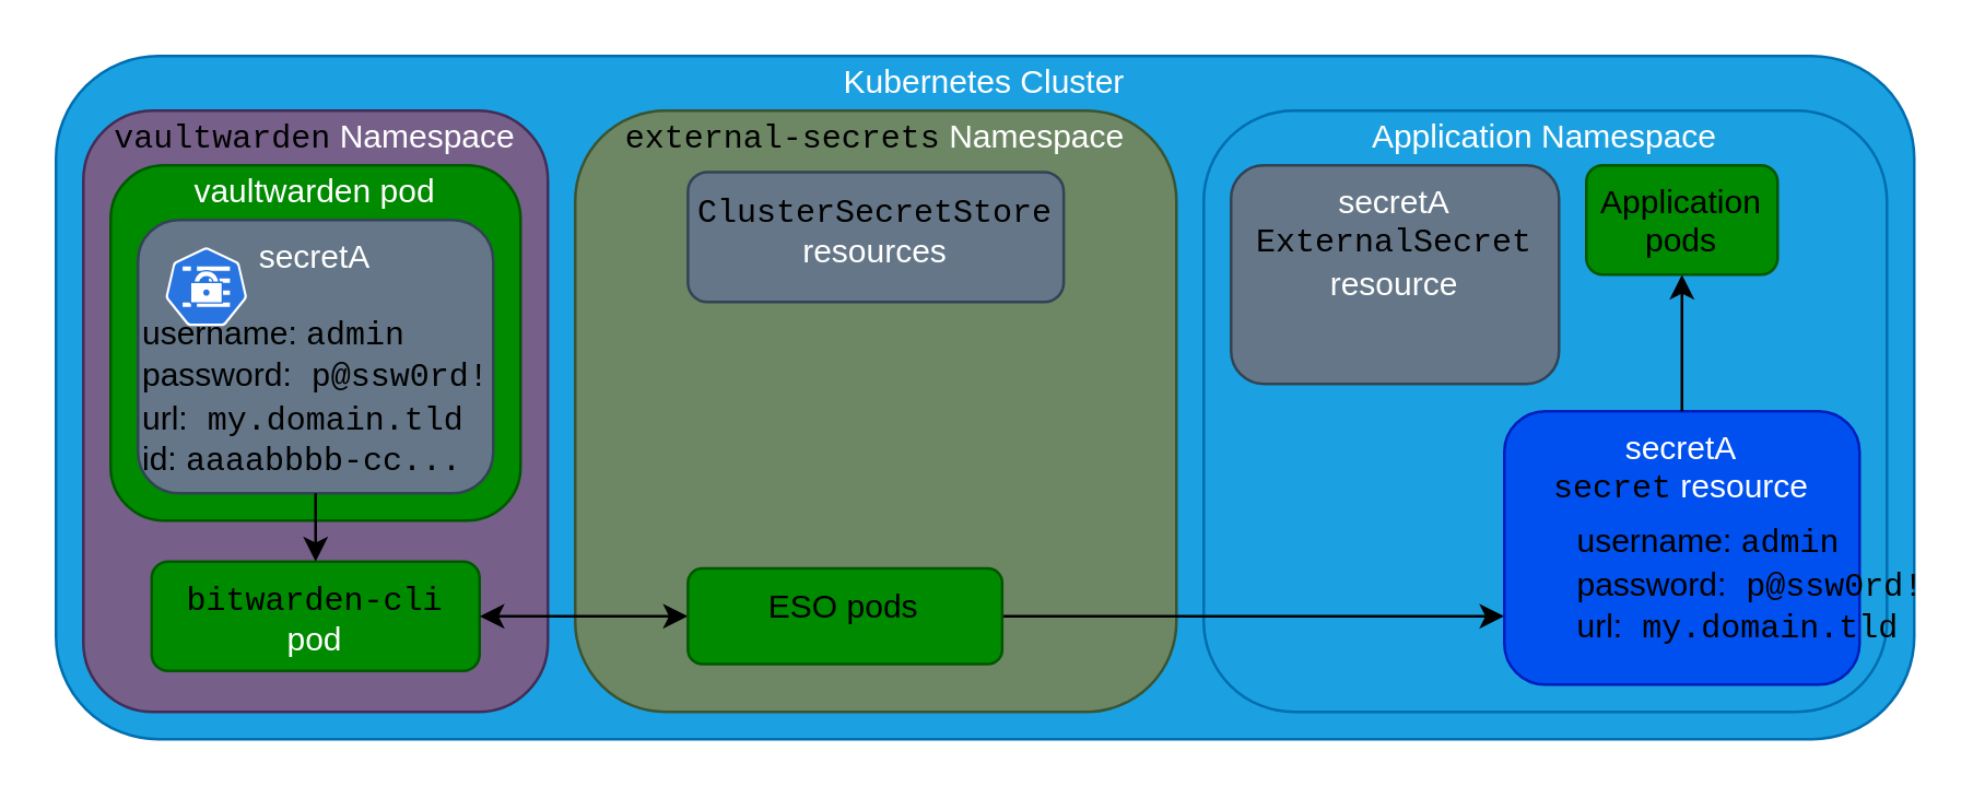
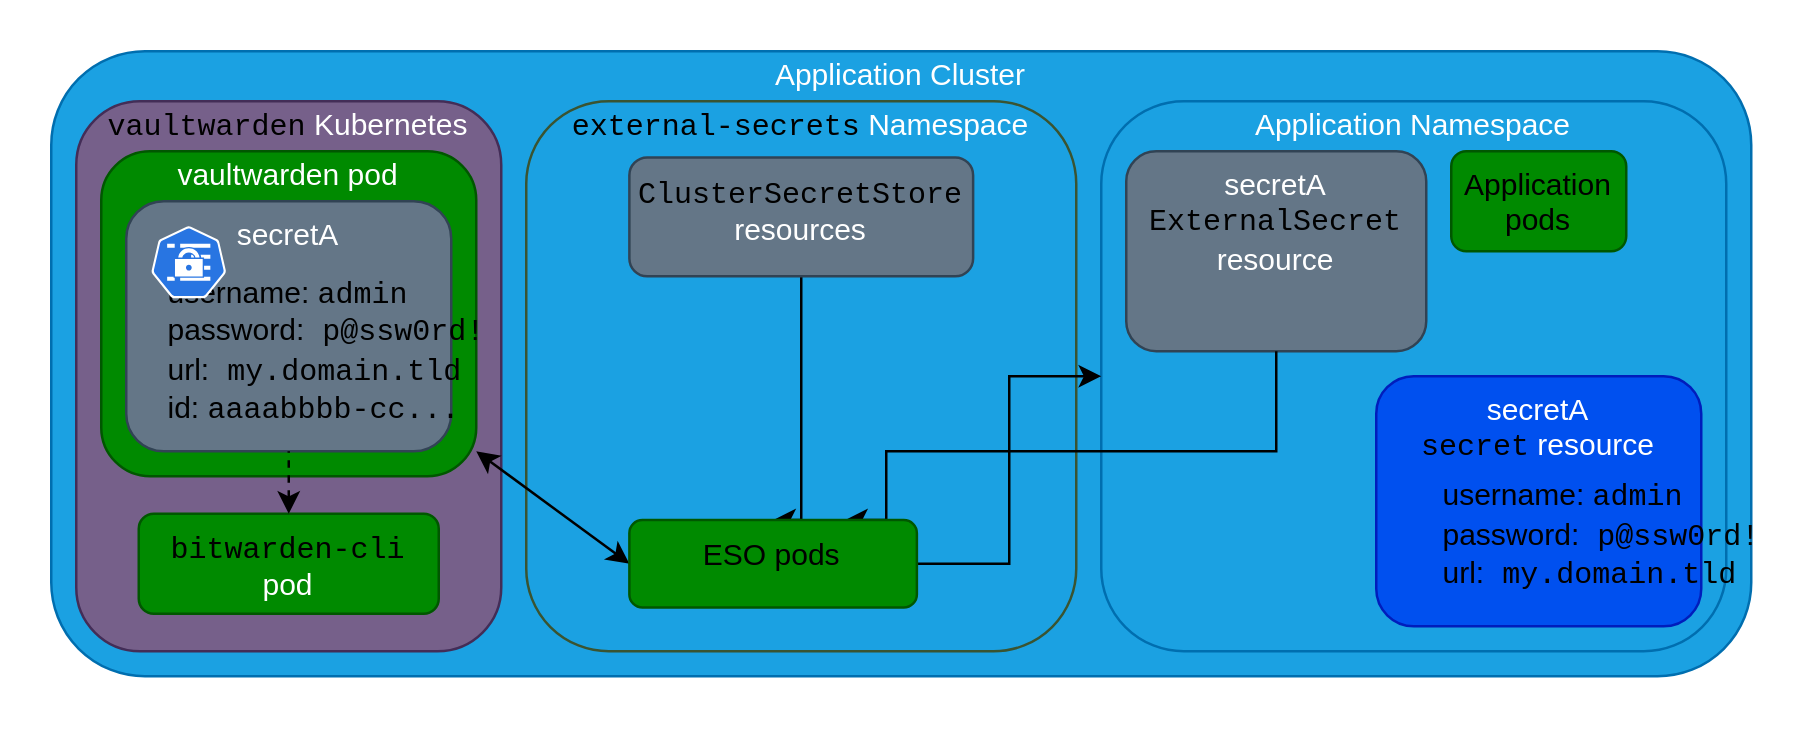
  <mxCell id="0" />
  <mxCell id="1" parent="0" />
- <mxCell id="2" value="Kubernetes Cluster" style="rounded=1;whiteSpace=wrap;html=1;fillColor=#1ba1e2;fontColor=#ffffff;strokeColor=#006EAF;verticalAlign=top;spacing=-2;" vertex="1" parent="1"><mxGeometry width="680" height="250" as="geometry" x="20" y="20" /></mxCell>
+ <mxCell id="2" value="Application Cluster" style="rounded=1;whiteSpace=wrap;html=1;fillColor=#1ba1e2;fontColor=#ffffff;strokeColor=#006EAF;verticalAlign=top;spacing=-2;" vertex="1" parent="1"><mxGeometry width="680" height="250" as="geometry" x="20" y="20" /></mxCell>
  <mxCell id="3" value="&lt;font face=&quot;Helvetica&quot;&gt;Application Namespace&lt;/font&gt;" style="rounded=1;whiteSpace=wrap;html=1;fillColor=light-dark(#1BA1E2,#7F00FF);fontColor=light-dark(#FFFFFF,#FFFFFF);strokeColor=#006EAF;verticalAlign=top;spacing=-2;" vertex="1" parent="1"><mxGeometry x="440" y="40" width="250" height="220" as="geometry" /></mxCell>
- <mxCell id="4" value="&lt;font style=&quot;color: light-dark(rgb(0, 0, 0), rgb(0, 0, 0));&quot; face=&quot;Courier New&quot;&gt;vaultwarden&lt;/font&gt; Namespace" style="rounded=1;whiteSpace=wrap;html=1;fillColor=#76608a;fontColor=#ffffff;strokeColor=#432D57;verticalAlign=top;spacing=-2;" vertex="1" parent="1"><mxGeometry x="30" y="40" width="170" height="220" as="geometry" /></mxCell>
+ <mxCell id="4" value="&lt;font style=&quot;color: light-dark(rgb(0, 0, 0), rgb(0, 0, 0));&quot; face=&quot;Courier New&quot;&gt;vaultwarden&lt;/font&gt; Kubernetes" style="rounded=1;whiteSpace=wrap;html=1;fillColor=#76608a;fontColor=#ffffff;strokeColor=#432D57;verticalAlign=top;spacing=-2;" vertex="1" parent="1"><mxGeometry x="30" y="40" width="170" height="220" as="geometry" /></mxCell>
  <mxCell id="5" value="&lt;font style=&quot;color: light-dark(rgb(0, 0, 0), rgb(0, 0, 0));&quot; face=&quot;Courier New&quot;&gt;bitwarden-cli&lt;/font&gt;&lt;br&gt;pod" style="rounded=1;whiteSpace=wrap;html=1;fillColor=#008a00;fontColor=#ffffff;strokeColor=#005700;verticalAlign=top;container=0;" vertex="1" parent="1"><mxGeometry x="55" y="205" width="120" height="40" as="geometry" /></mxCell>
  <mxCell id="6" value="vaultwarden pod" style="rounded=1;whiteSpace=wrap;html=1;fillColor=#008a00;fontColor=#ffffff;strokeColor=#005700;verticalAlign=top;spacing=-2;" vertex="1" parent="1"><mxGeometry x="40" y="60" width="150" height="130" as="geometry" /></mxCell>
  <mxCell id="7" value="secretA" style="rounded=1;whiteSpace=wrap;html=1;fillColor=#647687;fontColor=#ffffff;strokeColor=#314354;verticalAlign=top;" vertex="1" parent="1"><mxGeometry x="50" y="80" width="130" height="100" as="geometry" /></mxCell>
- <mxCell id="8" value="&lt;font style=&quot;&quot;&gt;&lt;font style=&quot;color: light-dark(rgb(0, 0, 0), rgb(0, 0, 0));&quot;&gt;username:&amp;nbsp;&lt;/font&gt;&lt;font style=&quot;color: light-dark(rgb(0, 0, 0), rgb(0, 0, 0)); scrollbar-color: rgb(75, 75, 75) rgb(27, 29, 30);&quot; face=&quot;Courier New&quot;&gt;admin&lt;/font&gt;&lt;br style=&quot;scrollbar-color: rgb(75, 75, 75) rgb(27, 29, 30);&quot;&gt;&lt;span style=&quot;color: light-dark(rgb(0, 0, 0), rgb(0, 0, 0));&quot;&gt;password:&lt;/span&gt;&lt;font style=&quot;scrollbar-color: rgb(75, 75, 75) rgb(27, 29, 30);&quot;&gt;&lt;font style=&quot;scrollbar-color: rgb(75, 75, 75) rgb(27, 29, 30);&quot; face=&quot;Courier New&quot;&gt;&lt;font style=&quot;color: light-dark(rgb(0, 0, 0), rgb(0, 0, 0));&quot;&gt;&amp;nbsp;&lt;/font&gt;&lt;font style=&quot;scrollbar-color: rgb(75, 75, 75) rgb(27, 29, 30); color: light-dark(rgb(0, 0, 0), rgb(0, 0, 0));&quot;&gt;p@ssw0rd!&lt;/font&gt;&lt;/font&gt;&lt;font style=&quot;scrollbar-color: rgb(75, 75, 75) rgb(27, 29, 30);&quot;&gt;&lt;br style=&quot;scrollbar-color: rgb(75, 75, 75) rgb(27, 29, 30);&quot;&gt;&lt;font style=&quot;scrollbar-color: rgb(75, 75, 75) rgb(27, 29, 30); color: light-dark(rgb(0, 0, 0), rgb(0, 0, 0));&quot; face=&quot;Helvetica&quot;&gt;url:&lt;/font&gt;&lt;/font&gt;&lt;/font&gt;&lt;font style=&quot;scrollbar-color: rgb(75, 75, 75) rgb(27, 29, 30); color: light-dark(rgb(0, 0, 0), rgb(0, 0, 0));&quot; face=&quot;Courier New&quot;&gt;&amp;nbsp;&lt;/font&gt;&lt;font style=&quot;color: light-dark(rgb(0, 0, 0), rgb(0, 0, 0)); scrollbar-color: rgb(75, 75, 75) rgb(27, 29, 30);&quot; face=&quot;Courier New&quot;&gt;my.domain.tld&lt;/font&gt;&lt;/font&gt;&lt;div&gt;&lt;font style=&quot;&quot;&gt;&lt;font style=&quot;scrollbar-color: rgb(75, 75, 75) rgb(27, 29, 30);&quot; face=&quot;Courier New&quot;&gt;&lt;span style=&quot;font-family: Helvetica; color: rgb(0, 0, 0);&quot;&gt;&lt;font style=&quot;color: light-dark(rgb(0, 0, 0), rgb(0, 0, 0));&quot;&gt;id:&lt;/font&gt;&lt;/span&gt;&lt;span style=&quot;color: rgb(0, 0, 0); font-family: Helvetica;&quot;&gt;&amp;nbsp;&lt;/span&gt;&lt;font style=&quot;scrollbar-color: rgb(75, 75, 75) rgb(27, 29, 30); color: light-dark(rgb(0, 0, 0), rgb(102, 51, 0));&quot; face=&quot;Courier New&quot;&gt;aaaabbbb-cc...&lt;/font&gt;&lt;/font&gt;&lt;/font&gt;&lt;/div&gt;" style="text;html=1;align=left;verticalAlign=middle;whiteSpace=wrap;rounded=0;fontColor=light-dark(#000000,#000000);" vertex="1" parent="1"><mxGeometry x="50" y="130" width="60" height="30" as="geometry" /></mxCell>
+ <mxCell id="8" value="&lt;font style=&quot;&quot;&gt;&lt;font style=&quot;color: light-dark(rgb(0, 0, 0), rgb(0, 0, 0));&quot;&gt;username:&amp;nbsp;&lt;/font&gt;&lt;font style=&quot;color: light-dark(rgb(0, 0, 0), rgb(0, 0, 0)); scrollbar-color: rgb(75, 75, 75) rgb(27, 29, 30);&quot; face=&quot;Courier New&quot;&gt;admin&lt;/font&gt;&lt;br style=&quot;scrollbar-color: rgb(75, 75, 75) rgb(27, 29, 30);&quot;&gt;&lt;span style=&quot;color: light-dark(rgb(0, 0, 0), rgb(0, 0, 0));&quot;&gt;password:&lt;/span&gt;&lt;font style=&quot;scrollbar-color: rgb(75, 75, 75) rgb(27, 29, 30);&quot;&gt;&lt;font style=&quot;scrollbar-color: rgb(75, 75, 75) rgb(27, 29, 30);&quot; face=&quot;Courier New&quot;&gt;&lt;font style=&quot;color: light-dark(rgb(0, 0, 0), rgb(0, 0, 0));&quot;&gt;&amp;nbsp;&lt;/font&gt;&lt;font style=&quot;scrollbar-color: rgb(75, 75, 75) rgb(27, 29, 30); color: light-dark(rgb(0, 0, 0), rgb(0, 0, 0));&quot;&gt;p@ssw0rd!&lt;/font&gt;&lt;/font&gt;&lt;font style=&quot;scrollbar-color: rgb(75, 75, 75) rgb(27, 29, 30);&quot;&gt;&lt;br style=&quot;scrollbar-color: rgb(75, 75, 75) rgb(27, 29, 30);&quot;&gt;&lt;font style=&quot;scrollbar-color: rgb(75, 75, 75) rgb(27, 29, 30); color: light-dark(rgb(0, 0, 0), rgb(0, 0, 0));&quot; face=&quot;Helvetica&quot;&gt;url:&lt;/font&gt;&lt;/font&gt;&lt;/font&gt;&lt;font style=&quot;scrollbar-color: rgb(75, 75, 75) rgb(27, 29, 30); color: light-dark(rgb(0, 0, 0), rgb(0, 0, 0));&quot; face=&quot;Courier New&quot;&gt;&amp;nbsp;&lt;/font&gt;&lt;font style=&quot;color: light-dark(rgb(0, 0, 0), rgb(0, 0, 0)); scrollbar-color: rgb(75, 75, 75) rgb(27, 29, 30);&quot; face=&quot;Courier New&quot;&gt;my.domain.tld&lt;/font&gt;&lt;/font&gt;&lt;div&gt;&lt;font style=&quot;&quot;&gt;&lt;font style=&quot;scrollbar-color: rgb(75, 75, 75) rgb(27, 29, 30);&quot; face=&quot;Courier New&quot;&gt;&lt;span style=&quot;font-family: Helvetica; color: rgb(0, 0, 0);&quot;&gt;&lt;font style=&quot;color: light-dark(rgb(0, 0, 0), rgb(0, 0, 0));&quot;&gt;id:&lt;/font&gt;&lt;/span&gt;&lt;span style=&quot;color: rgb(0, 0, 0); font-family: Helvetica;&quot;&gt;&amp;nbsp;&lt;/span&gt;&lt;font style=&quot;scrollbar-color: rgb(75, 75, 75) rgb(27, 29, 30); color: light-dark(rgb(0, 0, 0), rgb(102, 51, 0));&quot; face=&quot;Courier New&quot;&gt;aaaabbbb-cc...&lt;/font&gt;&lt;/font&gt;&lt;/font&gt;&lt;/div&gt;" style="text;html=1;align=left;verticalAlign=middle;whiteSpace=wrap;rounded=0;fontColor=light-dark(#000000,#000000);" vertex="1" parent="1"><mxGeometry x="65" y="125" width="60" height="30" as="geometry" /></mxCell>
  <mxCell id="9" value="" style="aspect=fixed;sketch=0;html=1;dashed=0;whitespace=wrap;verticalLabelPosition=bottom;verticalAlign=top;fillColor=#2875E2;strokeColor=#ffffff;points=[[0.005,0.63,0],[0.1,0.2,0],[0.9,0.2,0],[0.5,0,0],[0.995,0.63,0],[0.72,0.99,0],[0.5,1,0],[0.28,0.99,0]];shape=mxgraph.kubernetes.icon2;prIcon=secret" vertex="1" parent="1"><mxGeometry x="60" y="90" width="30" height="28.8" as="geometry" /></mxCell>
- <mxCell id="10" style="edgeStyle=none;html=1;exitX=0.5;exitY=0;exitDx=0;exitDy=0;entryX=0.5;entryY=1;entryDx=0;entryDy=0;startArrow=classic;startFill=1;strokeColor=light-dark(#000000,#000000);endArrow=none;endFill=0;" edge="1" parent="1" source="5" target="7"><mxGeometry relative="1" as="geometry" /></mxCell>
- <mxCell id="11" value="&lt;font style=&quot;color: light-dark(rgb(0, 0, 0), rgb(0, 0, 0));&quot; face=&quot;Courier New&quot;&gt;external-secrets&lt;/font&gt; Namespace" style="rounded=1;whiteSpace=wrap;html=1;fillColor=#6d8764;fontColor=#ffffff;strokeColor=#3A5431;verticalAlign=top;spacing=-2;" vertex="1" parent="1"><mxGeometry x="210" y="40" width="220" height="220" as="geometry" /></mxCell>
+ <mxCell id="10" style="edgeStyle=none;html=1;exitX=0.5;exitY=0;exitDx=0;exitDy=0;entryX=0.5;entryY=1;entryDx=0;entryDy=0;startArrow=classic;startFill=1;strokeColor=light-dark(#000000,#000000);endArrow=none;endFill=0;dashed=1;" edge="1" parent="1" source="5" target="7"><mxGeometry relative="1" as="geometry" /></mxCell>
+ <mxCell id="11" value="&lt;font style=&quot;color: light-dark(rgb(0, 0, 0), rgb(0, 0, 0));&quot; face=&quot;Courier New&quot;&gt;external-secrets&lt;/font&gt; Namespace" style="rounded=1;whiteSpace=wrap;html=1;fillColor=#1ba1e2;fontColor=#ffffff;strokeColor=#3A5431;verticalAlign=top;spacing=-2;" vertex="1" parent="1"><mxGeometry x="210" y="40" width="220" height="220" as="geometry" /></mxCell>
  <mxCell id="12" value="secretA&lt;br&gt;&lt;font style=&quot;color: light-dark(rgb(0, 0, 0), rgb(0, 0, 0));&quot; face=&quot;Courier New&quot;&gt;ExternalSecret&lt;/font&gt; resource" style="rounded=1;whiteSpace=wrap;html=1;fillColor=#647687;fontColor=#ffffff;strokeColor=#314354;verticalAlign=top;container=0;" vertex="1" parent="1"><mxGeometry x="450" y="60" width="120" height="80" as="geometry" /></mxCell>
+ <mxCell id="13" style="edgeStyle=orthogonalEdgeStyle;html=1;entryX=0.5;entryY=0;entryDx=0;entryDy=0;rounded=0;curved=0;strokeColor=light-dark(#000000,#000000);exitX=0.5;exitY=1;exitDx=0;exitDy=0;" edge="1" parent="1" source="15" target="18"><mxGeometry relative="1" as="geometry"><mxPoint x="280" y="160" as="sourcePoint" /><Array as="points"><mxPoint x="320" y="190" /><mxPoint x="320" y="190" /></Array></mxGeometry></mxCell>
+ <mxCell id="14" style="edgeStyle=orthogonalEdgeStyle;html=1;entryX=0.75;entryY=0;entryDx=0;entryDy=0;rounded=0;curved=0;strokeColor=light-dark(#000000,#000000);exitX=0.5;exitY=1;exitDx=0;exitDy=0;" edge="1" parent="1" source="12" target="18"><mxGeometry relative="1" as="geometry"><mxPoint x="529" y="120" as="sourcePoint" /><Array as="points"><mxPoint x="510" y="180" /><mxPoint x="354" y="180" /><mxPoint x="354" y="208" /></Array></mxGeometry></mxCell>
  <mxCell id="15" value="&lt;font style=&quot;color: light-dark(rgb(0, 0, 0), rgb(0, 0, 0));&quot; face=&quot;Courier New&quot;&gt;ClusterSecretStore&lt;br&gt;&lt;/font&gt;resources" style="rounded=1;whiteSpace=wrap;html=1;fillColor=#647687;fontColor=#ffffff;strokeColor=#314354;verticalAlign=top;container=0;" vertex="1" parent="1"><mxGeometry x="251.25" y="62.5" width="137.5" height="47.5" as="geometry" /></mxCell>
- <mxCell id="16" style="edgeStyle=none;html=1;exitX=0;exitY=0.5;exitDx=0;exitDy=0;entryX=1;entryY=0.5;entryDx=0;entryDy=0;strokeColor=light-dark(#000000,#000000);startArrow=classic;startFill=1;" edge="1" parent="1" source="18" target="5"><mxGeometry relative="1" as="geometry" /></mxCell>
- <mxCell id="17" style="edgeStyle=orthogonalEdgeStyle;html=1;exitX=1;exitY=0.5;exitDx=0;exitDy=0;entryX=0;entryY=0.75;entryDx=0;entryDy=0;rounded=0;strokeColor=light-dark(#000000,#000000);" edge="1" parent="1" source="18" target="20"><mxGeometry relative="1" as="geometry" /></mxCell>
+ <mxCell id="16" style="edgeStyle=none;html=1;exitX=0;exitY=0.5;exitDx=0;exitDy=0;strokeColor=light-dark(#000000,#000000);startArrow=classic;startFill=1;" edge="1" parent="1" source="18" target="6"><mxGeometry relative="1" as="geometry" /></mxCell>
+ <mxCell id="17" style="edgeStyle=orthogonalEdgeStyle;html=1;exitX=1;exitY=0.5;exitDx=0;exitDy=0;rounded=0;strokeColor=light-dark(#000000,#000000);" edge="1" parent="1" source="18" target="3"><mxGeometry relative="1" as="geometry" /></mxCell>
  <mxCell id="18" value="&lt;font style=&quot;color: light-dark(rgb(0, 0, 0), rgb(0, 0, 0));&quot; face=&quot;Helvetica&quot;&gt;ESO pods&lt;/font&gt;" style="rounded=1;whiteSpace=wrap;html=1;fillColor=#008a00;fontColor=#ffffff;strokeColor=#005700;verticalAlign=top;container=0;" vertex="1" parent="1"><mxGeometry x="251.25" y="207.5" width="115" height="35" as="geometry" /></mxCell>
  <mxCell id="19" value="" style="group" vertex="1" connectable="0" parent="1"><mxGeometry x="550" y="150" width="130" height="100" as="geometry" /></mxCell>
  <mxCell id="20" value="secretA&lt;br&gt;&lt;font style=&quot;color: light-dark(rgb(0, 0, 0), rgb(0, 0, 0));&quot; face=&quot;Courier New&quot;&gt;secret&lt;/font&gt; resource" style="rounded=1;whiteSpace=wrap;html=1;fillColor=#0050ef;fontColor=#ffffff;strokeColor=#001DBC;verticalAlign=top;" vertex="1" parent="19"><mxGeometry width="130" height="100" as="geometry" /></mxCell>
  <mxCell id="21" value="&lt;font style=&quot;&quot;&gt;&lt;font style=&quot;color: light-dark(rgb(0, 0, 0), rgb(0, 0, 0));&quot;&gt;username:&amp;nbsp;&lt;/font&gt;&lt;font style=&quot;color: light-dark(rgb(0, 0, 0), rgb(0, 0, 0)); scrollbar-color: rgb(75, 75, 75) rgb(27, 29, 30);&quot; face=&quot;Courier New&quot;&gt;admin&lt;/font&gt;&lt;br style=&quot;scrollbar-color: rgb(75, 75, 75) rgb(27, 29, 30);&quot;&gt;&lt;span style=&quot;color: light-dark(rgb(0, 0, 0), rgb(0, 0, 0));&quot;&gt;password:&lt;/span&gt;&lt;font style=&quot;scrollbar-color: rgb(75, 75, 75) rgb(27, 29, 30);&quot;&gt;&lt;font style=&quot;scrollbar-color: rgb(75, 75, 75) rgb(27, 29, 30);&quot; face=&quot;Courier New&quot;&gt;&lt;font style=&quot;color: light-dark(rgb(0, 0, 0), rgb(0, 0, 0));&quot;&gt;&amp;nbsp;&lt;/font&gt;&lt;font style=&quot;scrollbar-color: rgb(75, 75, 75) rgb(27, 29, 30); color: light-dark(rgb(0, 0, 0), rgb(0, 0, 0));&quot;&gt;p@ssw0rd!&lt;/font&gt;&lt;/font&gt;&lt;font style=&quot;scrollbar-color: rgb(75, 75, 75) rgb(27, 29, 30);&quot;&gt;&lt;br style=&quot;scrollbar-color: rgb(75, 75, 75) rgb(27, 29, 30);&quot;&gt;&lt;font style=&quot;scrollbar-color: rgb(75, 75, 75) rgb(27, 29, 30); color: light-dark(rgb(0, 0, 0), rgb(0, 0, 0));&quot; face=&quot;Helvetica&quot;&gt;url:&lt;/font&gt;&lt;/font&gt;&lt;/font&gt;&lt;font style=&quot;scrollbar-color: rgb(75, 75, 75) rgb(27, 29, 30); color: light-dark(rgb(0, 0, 0), rgb(0, 0, 0));&quot; face=&quot;Courier New&quot;&gt;&amp;nbsp;&lt;/font&gt;&lt;font style=&quot;color: light-dark(rgb(0, 0, 0), rgb(0, 0, 0)); scrollbar-color: rgb(75, 75, 75) rgb(27, 29, 30);&quot; face=&quot;Courier New&quot;&gt;my.domain.tld&lt;/font&gt;&lt;/font&gt;&lt;div&gt;&lt;br&gt;&lt;/div&gt;" style="text;html=1;align=left;verticalAlign=middle;whiteSpace=wrap;rounded=0;fontColor=light-dark(#000000,#000000);" vertex="1" parent="19"><mxGeometry x="25" y="55.6" width="60" height="30" as="geometry" /></mxCell>
- <mxCell id="22" style="edgeStyle=none;html=1;exitX=0.5;exitY=1;exitDx=0;exitDy=0;entryX=0.5;entryY=0;entryDx=0;entryDy=0;strokeColor=light-dark(#000000,#000000);startArrow=classic;startFill=1;endArrow=none;endFill=0;" edge="1" parent="1" source="23" target="20"><mxGeometry relative="1" as="geometry" /></mxCell>
  <mxCell id="23" value="&lt;font style=&quot;color: light-dark(rgb(0, 0, 0), rgb(0, 0, 0));&quot; face=&quot;Helvetica&quot;&gt;Application pods&lt;/font&gt;" style="rounded=1;whiteSpace=wrap;html=1;fillColor=#008a00;fontColor=#ffffff;strokeColor=#005700;verticalAlign=top;container=0;" vertex="1" parent="1"><mxGeometry x="580" y="60" width="70" height="40" as="geometry" /></mxCell>
